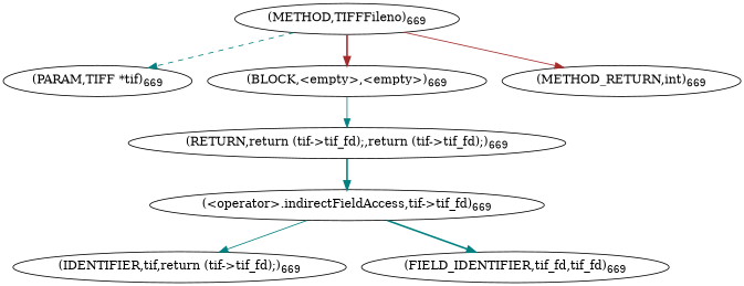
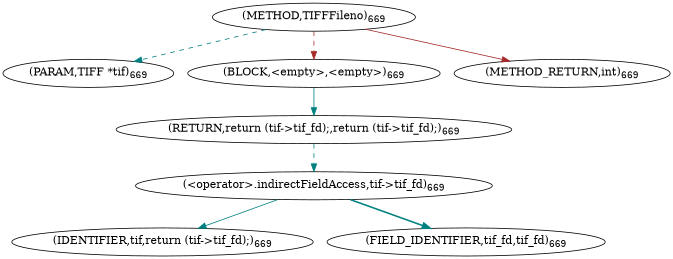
  digraph {
    edge [color=teal style=solid]
    n1 [label=<(METHOD,TIFFFileno)<SUB>669</SUB>>]
    n2 [label=<(PARAM,TIFF *tif)<SUB>669</SUB>>]
    n3 [label=<(BLOCK,&lt;empty&gt;,&lt;empty&gt;)<SUB>669</SUB>>]
    n4 [label=<(METHOD_RETURN,int)<SUB>669</SUB>>]
    n5 [label=<(RETURN,return (tif-&gt;tif_fd);,return (tif-&gt;tif_fd);)<SUB>669</SUB>>]
    n6 [label=<(&lt;operator&gt;.indirectFieldAccess,tif-&gt;tif_fd)<SUB>669</SUB>>]
    n7 [label=<(IDENTIFIER,tif,return (tif-&gt;tif_fd);)<SUB>669</SUB>>]
    n8 [label=<(FIELD_IDENTIFIER,tif_fd,tif_fd)<SUB>669</SUB>>]
    n1 -> n2 [style=dashed]
-   n1 -> n3 [color=brown style=bold]
+   n1 -> n3 [color=brown style=dashed]
    n1 -> n4 [color=brown]
    n3 -> n5
-   n5 -> n6 [style=bold]
+   n5 -> n6 [style=dashed]
    n6 -> n7
    n6 -> n8 [style=bold]
  }
